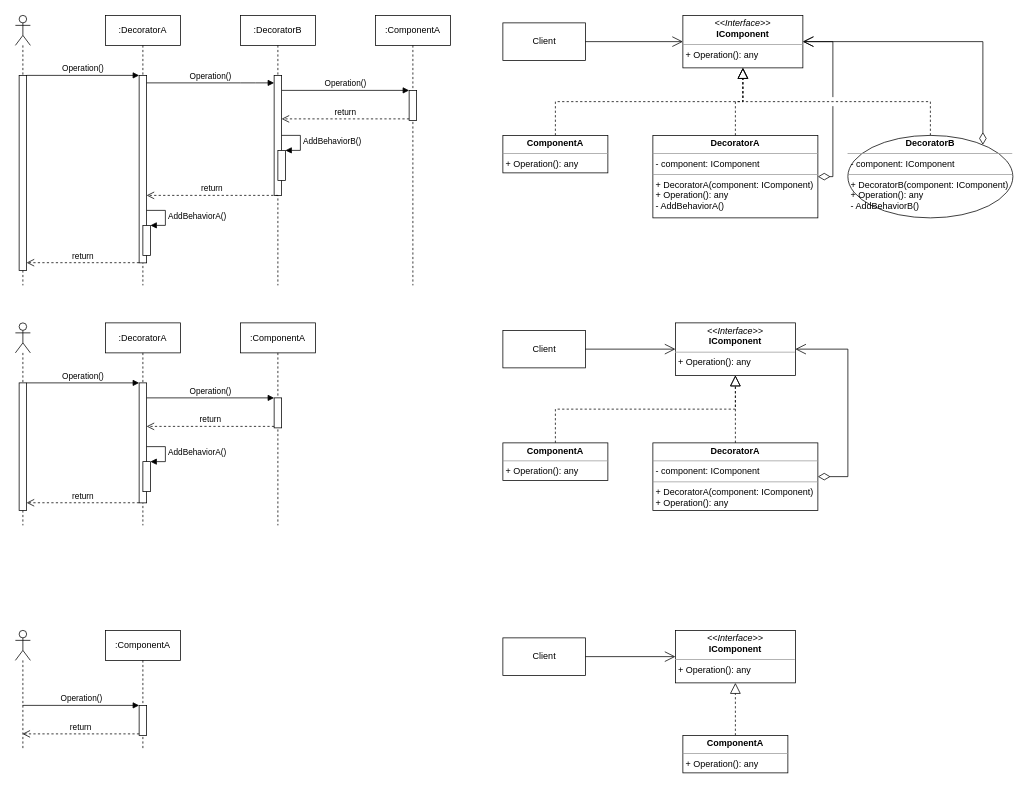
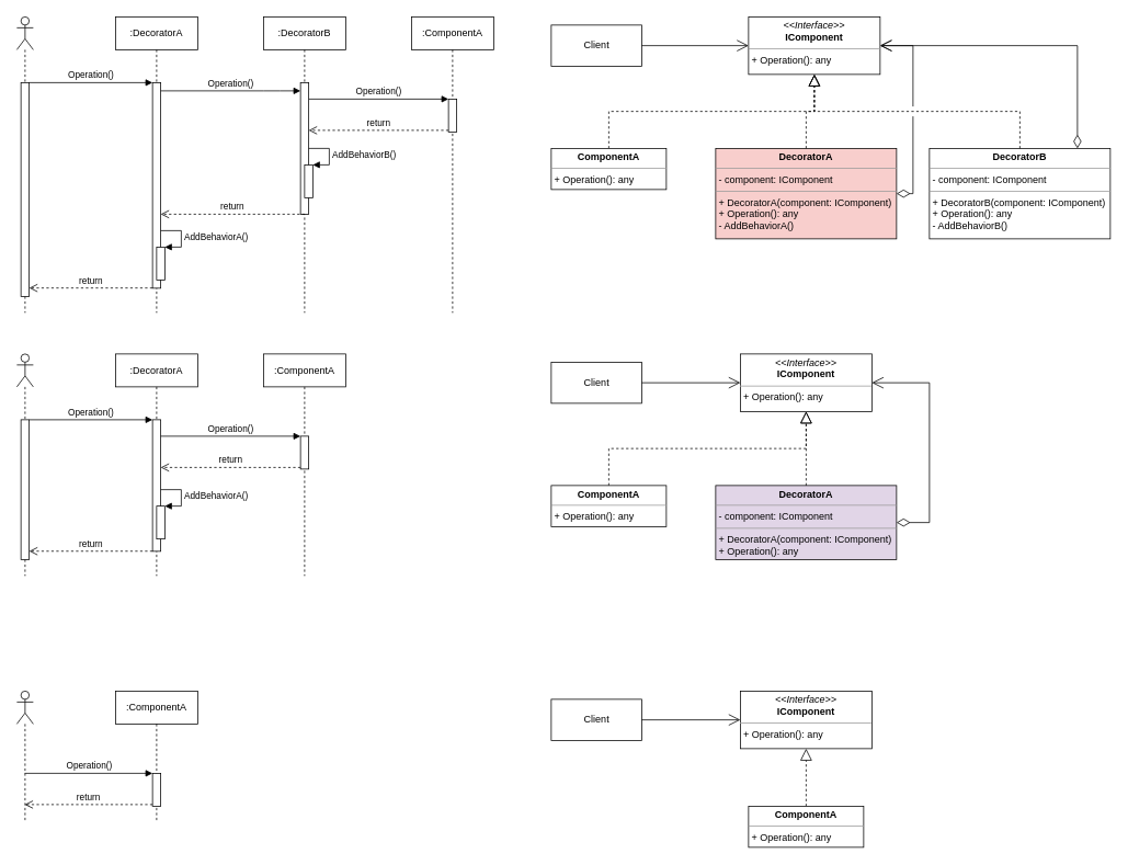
  <mxCell id="0" />
  <mxCell id="1" parent="0" />
  <mxCell id="2" value="" style="shape=umlLifeline;participant=umlActor;perimeter=lifelinePerimeter;whiteSpace=wrap;html=1;container=1;collapsible=0;recursiveResize=0;verticalAlign=top;spacingTop=36;labelBackgroundColor=#ffffff;outlineConnect=0;" parent="1" vertex="1"><mxGeometry x="20" y="20" width="20" height="360" as="geometry" /></mxCell>
  <mxCell id="3" value=":DecoratorA" style="shape=umlLifeline;perimeter=lifelinePerimeter;whiteSpace=wrap;html=1;container=1;collapsible=0;recursiveResize=0;outlineConnect=0;" parent="1" vertex="1"><mxGeometry x="140" y="20" width="100" height="360" as="geometry" /></mxCell>
  <mxCell id="4" value="" style="html=1;points=[];perimeter=orthogonalPerimeter;" parent="3" vertex="1"><mxGeometry x="45" y="80" width="10" height="250" as="geometry" /></mxCell>
  <mxCell id="5" value="" style="html=1;points=[];perimeter=orthogonalPerimeter;" parent="3" vertex="1"><mxGeometry x="50" y="280" width="10" height="40" as="geometry" /></mxCell>
  <mxCell id="6" value="AddBehaviorA()" style="edgeStyle=orthogonalEdgeStyle;html=1;align=left;spacingLeft=2;endArrow=block;rounded=0;entryX=1;entryY=0;" parent="3" target="5" edge="1"><mxGeometry relative="1" as="geometry"><mxPoint x="55" y="260" as="sourcePoint" /><Array as="points"><mxPoint x="80" y="260" /></Array></mxGeometry></mxCell>
  <mxCell id="7" value="Operation()" style="html=1;verticalAlign=bottom;endArrow=block;entryX=0;entryY=0;" parent="1" source="24" target="4" edge="1"><mxGeometry relative="1" as="geometry"><mxPoint x="30" y="100" as="sourcePoint" /></mxGeometry></mxCell>
  <mxCell id="8" value="return" style="html=1;verticalAlign=bottom;endArrow=open;dashed=1;endSize=8;exitX=-0.007;exitY=0.999;exitPerimeter=0;" parent="1" source="4" target="24" edge="1"><mxGeometry relative="1" as="geometry"><mxPoint x="30" y="176" as="targetPoint" /><mxPoint x="185" y="360" as="sourcePoint" /></mxGeometry></mxCell>
  <mxCell id="9" value=":ComponentA" style="shape=umlLifeline;perimeter=lifelinePerimeter;whiteSpace=wrap;html=1;container=1;collapsible=0;recursiveResize=0;outlineConnect=0;" parent="1" vertex="1"><mxGeometry x="500" y="20" width="100" height="360" as="geometry" /></mxCell>
  <mxCell id="10" value="" style="html=1;points=[];perimeter=orthogonalPerimeter;" parent="9" vertex="1"><mxGeometry x="45" y="100" width="10" height="40" as="geometry" /></mxCell>
  <mxCell id="11" value="Operation()" style="html=1;verticalAlign=bottom;endArrow=block;entryX=0;entryY=0;" parent="1" source="20" target="10" edge="1"><mxGeometry relative="1" as="geometry"><mxPoint x="195" y="120" as="sourcePoint" /></mxGeometry></mxCell>
  <mxCell id="12" value="return" style="html=1;verticalAlign=bottom;endArrow=open;dashed=1;endSize=8;exitX=0;exitY=0.95;" parent="1" source="10" target="20" edge="1"><mxGeometry relative="1" as="geometry"><mxPoint x="195" y="196" as="targetPoint" /></mxGeometry></mxCell>
  <mxCell id="13" value="" style="shape=umlLifeline;participant=umlActor;perimeter=lifelinePerimeter;whiteSpace=wrap;html=1;container=1;collapsible=0;recursiveResize=0;verticalAlign=top;spacingTop=36;labelBackgroundColor=#ffffff;outlineConnect=0;" parent="1" vertex="1"><mxGeometry x="20" y="840" width="20" height="160" as="geometry" /></mxCell>
  <mxCell id="14" value=":ComponentA" style="shape=umlLifeline;perimeter=lifelinePerimeter;whiteSpace=wrap;html=1;container=1;collapsible=0;recursiveResize=0;outlineConnect=0;" parent="1" vertex="1"><mxGeometry x="140" y="840" width="100" height="160" as="geometry" /></mxCell>
  <mxCell id="15" value="" style="html=1;points=[];perimeter=orthogonalPerimeter;" parent="14" vertex="1"><mxGeometry x="45" y="100" width="10" height="40" as="geometry" /></mxCell>
  <mxCell id="16" value="Operation()" style="html=1;verticalAlign=bottom;endArrow=block;entryX=0;entryY=0;" parent="1" source="13" target="15" edge="1"><mxGeometry relative="1" as="geometry"><mxPoint x="195" y="940" as="sourcePoint" /></mxGeometry></mxCell>
  <mxCell id="17" value="return" style="html=1;verticalAlign=bottom;endArrow=open;dashed=1;endSize=8;exitX=0;exitY=0.95;" parent="1" source="15" target="13" edge="1"><mxGeometry relative="1" as="geometry"><mxPoint x="195" y="1016" as="targetPoint" /></mxGeometry></mxCell>
  <mxCell id="18" value="&lt;p style=&quot;margin: 0px ; margin-top: 4px ; text-align: center&quot;&gt;&lt;i&gt;&amp;lt;&amp;lt;Interface&amp;gt;&amp;gt;&lt;/i&gt;&lt;br&gt;&lt;b&gt;IComponent&lt;/b&gt;&lt;/p&gt;&lt;hr size=&quot;1&quot;&gt;&lt;p style=&quot;margin: 0px ; margin-left: 4px&quot;&gt;&lt;/p&gt;&lt;p style=&quot;margin: 0px ; margin-left: 4px&quot;&gt;+ Operation(): any&lt;br&gt;&lt;/p&gt;" style="verticalAlign=top;align=left;overflow=fill;fontSize=12;fontFamily=Helvetica;html=1;" parent="1" vertex="1"><mxGeometry x="910" y="20" width="160" height="70" as="geometry" /></mxCell>
  <mxCell id="19" value=":DecoratorB" style="shape=umlLifeline;perimeter=lifelinePerimeter;whiteSpace=wrap;html=1;container=1;collapsible=0;recursiveResize=0;outlineConnect=0;" parent="1" vertex="1"><mxGeometry x="320" y="20" width="100" height="360" as="geometry" /></mxCell>
  <mxCell id="20" value="" style="html=1;points=[];perimeter=orthogonalPerimeter;" parent="19" vertex="1"><mxGeometry x="45" y="80" width="10" height="160" as="geometry" /></mxCell>
  <mxCell id="21" value="Operation()" style="html=1;verticalAlign=bottom;endArrow=block;" parent="1" source="4" target="20" edge="1"><mxGeometry relative="1" as="geometry"><mxPoint x="215" y="139.5" as="sourcePoint" /><mxPoint x="370" y="139.5" as="targetPoint" /><Array as="points"><mxPoint x="330" y="110" /></Array></mxGeometry></mxCell>
  <mxCell id="22" value="" style="html=1;points=[];perimeter=orthogonalPerimeter;" parent="1" vertex="1"><mxGeometry x="370" y="200" width="10" height="40" as="geometry" /></mxCell>
  <mxCell id="23" value="AddBehaviorB()" style="edgeStyle=orthogonalEdgeStyle;html=1;align=left;spacingLeft=2;endArrow=block;rounded=0;entryX=1;entryY=0;" parent="1" target="22" edge="1"><mxGeometry relative="1" as="geometry"><mxPoint x="375" y="180" as="sourcePoint" /><Array as="points"><mxPoint x="400" y="180" /></Array></mxGeometry></mxCell>
  <mxCell id="24" value="" style="html=1;points=[];perimeter=orthogonalPerimeter;" parent="1" vertex="1"><mxGeometry x="25" y="100" width="10" height="260" as="geometry" /></mxCell>
  <mxCell id="25" value="return" style="html=1;verticalAlign=bottom;endArrow=open;dashed=1;endSize=8;exitX=0.5;exitY=1;exitPerimeter=0;" parent="1" source="20" target="4" edge="1"><mxGeometry relative="1" as="geometry"><mxPoint x="185" y="280.138" as="targetPoint" /><mxPoint x="354.931" y="280.138" as="sourcePoint" /></mxGeometry></mxCell>
  <mxCell id="26" value="" style="endArrow=block;dashed=1;endFill=0;endSize=12;html=1;edgeStyle=elbowEdgeStyle;elbow=vertical;rounded=0;" parent="1" source="27" target="18" edge="1"><mxGeometry width="160" relative="1" as="geometry"><mxPoint x="760" y="180" as="sourcePoint" /><mxPoint x="1060" y="450" as="targetPoint" /></mxGeometry></mxCell>
  <mxCell id="27" value="&lt;p style=&quot;margin: 0px ; margin-top: 4px ; text-align: center&quot;&gt;&lt;b&gt;ComponentA&lt;/b&gt;&lt;/p&gt;&lt;hr size=&quot;1&quot;&gt;&lt;p style=&quot;margin: 0px ; margin-left: 4px&quot;&gt;&lt;/p&gt;&lt;p style=&quot;margin: 0px ; margin-left: 4px&quot;&gt;+ Operation(): any&lt;/p&gt;" style="verticalAlign=top;align=left;overflow=fill;fontSize=12;fontFamily=Helvetica;html=1;" parent="1" vertex="1"><mxGeometry x="670" y="180" width="140" height="50" as="geometry" /></mxCell>
- <mxCell id="28" value="&lt;p style=&quot;margin: 0px ; margin-top: 4px ; text-align: center&quot;&gt;&lt;b&gt;DecoratorA&lt;/b&gt;&lt;/p&gt;&lt;hr size=&quot;1&quot;&gt;&lt;p style=&quot;margin: 0px ; margin-left: 4px&quot;&gt;- component: IComponent&lt;/p&gt;&lt;hr size=&quot;1&quot;&gt;&lt;p style=&quot;margin: 0px ; margin-left: 4px&quot;&gt;+ DecoratorA(component: IComponent)&lt;/p&gt;&lt;p style=&quot;margin: 0px ; margin-left: 4px&quot;&gt;+ Operation(): any&lt;/p&gt;&lt;p style=&quot;margin: 0px ; margin-left: 4px&quot;&gt;- AddBehaviorA()&lt;/p&gt;" style="verticalAlign=top;align=left;overflow=fill;fontSize=12;fontFamily=Helvetica;html=1;" parent="1" vertex="1"><mxGeometry x="870" y="180" width="220" height="110" as="geometry" /></mxCell>
- <mxCell id="29" value="&lt;p style=&quot;margin: 0px ; margin-top: 4px ; text-align: center&quot;&gt;&lt;b&gt;DecoratorB&lt;/b&gt;&lt;/p&gt;&lt;hr size=&quot;1&quot;&gt;&lt;p style=&quot;margin: 0px ; margin-left: 4px&quot;&gt;- component: IComponent&lt;/p&gt;&lt;hr size=&quot;1&quot;&gt;&lt;p style=&quot;margin: 0px ; margin-left: 4px&quot;&gt;+ DecoratorB(component: IComponent)&lt;br&gt;&lt;/p&gt;&lt;p style=&quot;margin: 0px ; margin-left: 4px&quot;&gt;+ Operation(): any&lt;/p&gt;&lt;p style=&quot;margin: 0px ; margin-left: 4px&quot;&gt;- AddBehaviorB()&lt;/p&gt;" style="ellipse;verticalAlign=top;align=left;overflow=fill;fontSize=12;fontFamily=Helvetica;html=1;" parent="1" vertex="1"><mxGeometry x="1130" y="180" width="220" height="110" as="geometry" /></mxCell>
+ <mxCell id="28" value="&lt;p style=&quot;margin: 0px ; margin-top: 4px ; text-align: center&quot;&gt;&lt;b&gt;DecoratorA&lt;/b&gt;&lt;/p&gt;&lt;hr size=&quot;1&quot;&gt;&lt;p style=&quot;margin: 0px ; margin-left: 4px&quot;&gt;- component: IComponent&lt;/p&gt;&lt;hr size=&quot;1&quot;&gt;&lt;p style=&quot;margin: 0px ; margin-left: 4px&quot;&gt;+ DecoratorA(component: IComponent)&lt;/p&gt;&lt;p style=&quot;margin: 0px ; margin-left: 4px&quot;&gt;+ Operation(): any&lt;/p&gt;&lt;p style=&quot;margin: 0px ; margin-left: 4px&quot;&gt;- AddBehaviorA()&lt;/p&gt;" style="verticalAlign=top;align=left;overflow=fill;fontSize=12;fontFamily=Helvetica;html=1;fillColor=#f8cecc;" parent="1" vertex="1"><mxGeometry x="870" y="180" width="220" height="110" as="geometry" /></mxCell>
+ <mxCell id="29" value="&lt;p style=&quot;margin: 0px ; margin-top: 4px ; text-align: center&quot;&gt;&lt;b&gt;DecoratorB&lt;/b&gt;&lt;/p&gt;&lt;hr size=&quot;1&quot;&gt;&lt;p style=&quot;margin: 0px ; margin-left: 4px&quot;&gt;- component: IComponent&lt;/p&gt;&lt;hr size=&quot;1&quot;&gt;&lt;p style=&quot;margin: 0px ; margin-left: 4px&quot;&gt;+ DecoratorB(component: IComponent)&lt;br&gt;&lt;/p&gt;&lt;p style=&quot;margin: 0px ; margin-left: 4px&quot;&gt;+ Operation(): any&lt;/p&gt;&lt;p style=&quot;margin: 0px ; margin-left: 4px&quot;&gt;- AddBehaviorB()&lt;/p&gt;" style="verticalAlign=top;align=left;overflow=fill;fontSize=12;fontFamily=Helvetica;html=1;" parent="1" vertex="1"><mxGeometry x="1130" y="180" width="220" height="110" as="geometry" /></mxCell>
  <mxCell id="30" value="" style="endArrow=block;dashed=1;endFill=0;endSize=12;html=1;edgeStyle=elbowEdgeStyle;elbow=vertical;rounded=0;" parent="1" source="28" target="18" edge="1"><mxGeometry width="160" relative="1" as="geometry"><mxPoint x="760" y="190" as="sourcePoint" /><mxPoint x="920" y="100" as="targetPoint" /></mxGeometry></mxCell>
  <mxCell id="31" value="" style="endArrow=block;dashed=1;endFill=0;endSize=12;html=1;edgeStyle=elbowEdgeStyle;elbow=vertical;rounded=0;" parent="1" source="29" target="18" edge="1"><mxGeometry width="160" relative="1" as="geometry"><mxPoint x="770" y="200" as="sourcePoint" /><mxPoint x="930" y="110" as="targetPoint" /></mxGeometry></mxCell>
  <mxCell id="32" value="" style="endArrow=open;endFill=1;endSize=12;html=1;edgeStyle=elbowEdgeStyle;rounded=0;jumpStyle=gap;jumpSize=12;startSize=14;startArrow=diamondThin;startFill=0;" parent="1" source="28" target="18" edge="1"><mxGeometry width="160" relative="1" as="geometry"><mxPoint x="980" y="410" as="sourcePoint" /><mxPoint x="1140" y="410" as="targetPoint" /><Array as="points"><mxPoint x="1110" y="109" /></Array></mxGeometry></mxCell>
  <mxCell id="33" value="" style="endArrow=open;endFill=1;endSize=12;html=1;edgeStyle=elbowEdgeStyle;rounded=0;jumpStyle=gap;jumpSize=12;startArrow=diamondThin;startFill=0;startSize=14;" parent="1" source="29" target="18" edge="1"><mxGeometry width="160" relative="1" as="geometry"><mxPoint x="1450" y="220" as="sourcePoint" /><mxPoint x="1420" y="40" as="targetPoint" /><Array as="points"><mxPoint x="1310" y="120" /><mxPoint x="1290" y="160" /></Array></mxGeometry></mxCell>
  <mxCell id="34" value="&lt;p style=&quot;margin: 0px ; margin-top: 4px ; text-align: center&quot;&gt;&lt;i&gt;&amp;lt;&amp;lt;Interface&amp;gt;&amp;gt;&lt;/i&gt;&lt;br&gt;&lt;b&gt;IComponent&lt;/b&gt;&lt;/p&gt;&lt;hr size=&quot;1&quot;&gt;&lt;p style=&quot;margin: 0px ; margin-left: 4px&quot;&gt;&lt;/p&gt;&lt;p style=&quot;margin: 0px ; margin-left: 4px&quot;&gt;+ Operation(): any&lt;br&gt;&lt;/p&gt;" style="verticalAlign=top;align=left;overflow=fill;fontSize=12;fontFamily=Helvetica;html=1;" parent="1" vertex="1"><mxGeometry x="900" y="430" width="160" height="70" as="geometry" /></mxCell>
  <mxCell id="35" value="" style="endArrow=block;dashed=1;endFill=0;endSize=12;html=1;edgeStyle=elbowEdgeStyle;elbow=vertical;rounded=0;" parent="1" source="36" target="34" edge="1"><mxGeometry width="160" relative="1" as="geometry"><mxPoint x="760" y="590" as="sourcePoint" /><mxPoint x="1060" y="860" as="targetPoint" /></mxGeometry></mxCell>
  <mxCell id="36" value="&lt;p style=&quot;margin: 0px ; margin-top: 4px ; text-align: center&quot;&gt;&lt;b&gt;ComponentA&lt;/b&gt;&lt;/p&gt;&lt;hr size=&quot;1&quot;&gt;&lt;p style=&quot;margin: 0px ; margin-left: 4px&quot;&gt;&lt;/p&gt;&lt;p style=&quot;margin: 0px ; margin-left: 4px&quot;&gt;+ Operation(): any&lt;/p&gt;" style="verticalAlign=top;align=left;overflow=fill;fontSize=12;fontFamily=Helvetica;html=1;" parent="1" vertex="1"><mxGeometry x="670" y="590" width="140" height="50" as="geometry" /></mxCell>
- <mxCell id="37" value="&lt;p style=&quot;margin: 0px ; margin-top: 4px ; text-align: center&quot;&gt;&lt;b&gt;DecoratorA&lt;/b&gt;&lt;/p&gt;&lt;hr size=&quot;1&quot;&gt;&lt;p style=&quot;margin: 0px ; margin-left: 4px&quot;&gt;- component: IComponent&lt;/p&gt;&lt;hr size=&quot;1&quot;&gt;&lt;p style=&quot;margin: 0px ; margin-left: 4px&quot;&gt;+ DecoratorA(component: IComponent)&lt;/p&gt;&lt;p style=&quot;margin: 0px ; margin-left: 4px&quot;&gt;+ Operation(): any&lt;/p&gt;" style="verticalAlign=top;align=left;overflow=fill;fontSize=12;fontFamily=Helvetica;html=1;" parent="1" vertex="1"><mxGeometry x="870" y="590" width="220" height="90" as="geometry" /></mxCell>
+ <mxCell id="37" value="&lt;p style=&quot;margin: 0px ; margin-top: 4px ; text-align: center&quot;&gt;&lt;b&gt;DecoratorA&lt;/b&gt;&lt;/p&gt;&lt;hr size=&quot;1&quot;&gt;&lt;p style=&quot;margin: 0px ; margin-left: 4px&quot;&gt;- component: IComponent&lt;/p&gt;&lt;hr size=&quot;1&quot;&gt;&lt;p style=&quot;margin: 0px ; margin-left: 4px&quot;&gt;+ DecoratorA(component: IComponent)&lt;/p&gt;&lt;p style=&quot;margin: 0px ; margin-left: 4px&quot;&gt;+ Operation(): any&lt;/p&gt;" style="verticalAlign=top;align=left;overflow=fill;fontSize=12;fontFamily=Helvetica;html=1;fillColor=#e1d5e7;" parent="1" vertex="1"><mxGeometry x="870" y="590" width="220" height="90" as="geometry" /></mxCell>
  <mxCell id="38" value="" style="endArrow=block;dashed=1;endFill=0;endSize=12;html=1;edgeStyle=elbowEdgeStyle;elbow=vertical;rounded=0;" parent="1" source="37" target="34" edge="1"><mxGeometry width="160" relative="1" as="geometry"><mxPoint x="760" y="600" as="sourcePoint" /><mxPoint x="920" y="510" as="targetPoint" /></mxGeometry></mxCell>
  <mxCell id="39" value="Client" style="html=1;" parent="1" vertex="1"><mxGeometry x="670" y="440" width="110" height="50" as="geometry" /></mxCell>
  <mxCell id="40" value="" style="endArrow=open;html=1;endSize=12;startArrow=diamondThin;startSize=14;startFill=0;edgeStyle=orthogonalEdgeStyle;align=left;verticalAlign=bottom;rounded=0;" parent="1" source="37" target="34" edge="1"><mxGeometry x="-0.667" y="25" relative="1" as="geometry"><mxPoint x="1280" y="520" as="sourcePoint" /><mxPoint x="1300" y="760" as="targetPoint" /><Array as="points"><mxPoint x="1130" y="635" /><mxPoint x="1130" y="465" /></Array><mxPoint x="45" y="-15" as="offset" /></mxGeometry></mxCell>
  <mxCell id="41" value="" style="endArrow=open;html=1;endSize=12;startArrow=none;startSize=14;startFill=0;align=left;verticalAlign=bottom;" parent="1" source="39" target="34" edge="1"><mxGeometry x="-0.346" y="16" relative="1" as="geometry"><mxPoint x="800" y="454.5" as="sourcePoint" /><mxPoint x="860" y="400" as="targetPoint" /><mxPoint as="offset" /></mxGeometry></mxCell>
  <mxCell id="42" value="Client" style="html=1;" parent="1" vertex="1"><mxGeometry x="670" y="30" width="110" height="50" as="geometry" /></mxCell>
  <mxCell id="43" value="" style="endArrow=open;html=1;endSize=12;startArrow=none;startSize=14;startFill=0;align=left;verticalAlign=bottom;" parent="1" source="42" target="18" edge="1"><mxGeometry x="-0.346" y="16" relative="1" as="geometry"><mxPoint x="800" y="34.5" as="sourcePoint" /><mxPoint x="900" y="45" as="targetPoint" /><mxPoint as="offset" /></mxGeometry></mxCell>
  <mxCell id="44" value="&lt;p style=&quot;margin: 0px ; margin-top: 4px ; text-align: center&quot;&gt;&lt;i&gt;&amp;lt;&amp;lt;Interface&amp;gt;&amp;gt;&lt;/i&gt;&lt;br&gt;&lt;b&gt;IComponent&lt;/b&gt;&lt;/p&gt;&lt;hr size=&quot;1&quot;&gt;&lt;p style=&quot;margin: 0px ; margin-left: 4px&quot;&gt;&lt;/p&gt;&lt;p style=&quot;margin: 0px ; margin-left: 4px&quot;&gt;+ Operation(): any&lt;br&gt;&lt;/p&gt;" style="verticalAlign=top;align=left;overflow=fill;fontSize=12;fontFamily=Helvetica;html=1;" parent="1" vertex="1"><mxGeometry x="900" y="840" width="160" height="70" as="geometry" /></mxCell>
  <mxCell id="45" value="" style="endArrow=block;dashed=1;endFill=0;endSize=12;html=1;edgeStyle=elbowEdgeStyle;elbow=vertical;rounded=0;" parent="1" source="46" target="44" edge="1"><mxGeometry width="160" relative="1" as="geometry"><mxPoint x="760" y="1000" as="sourcePoint" /><mxPoint x="1060" y="1270" as="targetPoint" /></mxGeometry></mxCell>
  <mxCell id="46" value="&lt;p style=&quot;margin: 0px ; margin-top: 4px ; text-align: center&quot;&gt;&lt;b&gt;ComponentA&lt;/b&gt;&lt;/p&gt;&lt;hr size=&quot;1&quot;&gt;&lt;p style=&quot;margin: 0px ; margin-left: 4px&quot;&gt;&lt;/p&gt;&lt;p style=&quot;margin: 0px ; margin-left: 4px&quot;&gt;+ Operation(): any&lt;/p&gt;" style="verticalAlign=top;align=left;overflow=fill;fontSize=12;fontFamily=Helvetica;html=1;" parent="1" vertex="1"><mxGeometry x="910" y="980" width="140" height="50" as="geometry" /></mxCell>
  <mxCell id="47" value="Client" style="html=1;" parent="1" vertex="1"><mxGeometry x="670" y="850" width="110" height="50" as="geometry" /></mxCell>
  <mxCell id="48" value="" style="endArrow=open;html=1;endSize=12;startArrow=none;startSize=14;startFill=0;align=left;verticalAlign=bottom;" parent="1" source="47" target="44" edge="1"><mxGeometry x="-0.346" y="16" relative="1" as="geometry"><mxPoint x="800" y="864.5" as="sourcePoint" /><mxPoint x="860" y="810" as="targetPoint" /><mxPoint as="offset" /></mxGeometry></mxCell>
  <mxCell id="49" value="" style="shape=umlLifeline;participant=umlActor;perimeter=lifelinePerimeter;whiteSpace=wrap;html=1;container=1;collapsible=0;recursiveResize=0;verticalAlign=top;spacingTop=36;labelBackgroundColor=#ffffff;outlineConnect=0;" parent="1" vertex="1"><mxGeometry x="20" y="430" width="20" height="270" as="geometry" /></mxCell>
  <mxCell id="50" value=":DecoratorA" style="shape=umlLifeline;perimeter=lifelinePerimeter;whiteSpace=wrap;html=1;container=1;collapsible=0;recursiveResize=0;outlineConnect=0;" parent="1" vertex="1"><mxGeometry x="140" y="430" width="100" height="270" as="geometry" /></mxCell>
  <mxCell id="51" value="" style="html=1;points=[];perimeter=orthogonalPerimeter;" parent="50" vertex="1"><mxGeometry x="45" y="80" width="10" height="160" as="geometry" /></mxCell>
  <mxCell id="52" value="" style="html=1;points=[];perimeter=orthogonalPerimeter;" parent="50" vertex="1"><mxGeometry x="50" y="185" width="10" height="40" as="geometry" /></mxCell>
  <mxCell id="53" value="AddBehaviorA()" style="edgeStyle=orthogonalEdgeStyle;html=1;align=left;spacingLeft=2;endArrow=block;rounded=0;entryX=1;entryY=0;" parent="50" target="52" edge="1"><mxGeometry relative="1" as="geometry"><mxPoint x="55" y="165" as="sourcePoint" /><Array as="points"><mxPoint x="80" y="165" /></Array></mxGeometry></mxCell>
  <mxCell id="54" value="Operation()" style="html=1;verticalAlign=bottom;endArrow=block;entryX=0;entryY=0;" parent="1" source="60" target="51" edge="1"><mxGeometry relative="1" as="geometry"><mxPoint x="30" y="510" as="sourcePoint" /></mxGeometry></mxCell>
  <mxCell id="55" value="return" style="html=1;verticalAlign=bottom;endArrow=open;dashed=1;endSize=8;exitX=-0.007;exitY=0.999;exitPerimeter=0;" parent="1" source="51" target="60" edge="1"><mxGeometry relative="1" as="geometry"><mxPoint x="30" y="586" as="targetPoint" /><mxPoint x="185" y="770" as="sourcePoint" /></mxGeometry></mxCell>
  <mxCell id="56" value=":ComponentA" style="shape=umlLifeline;perimeter=lifelinePerimeter;whiteSpace=wrap;html=1;container=1;collapsible=0;recursiveResize=0;outlineConnect=0;" parent="1" vertex="1"><mxGeometry x="320" y="430" width="100" height="270" as="geometry" /></mxCell>
  <mxCell id="57" value="" style="html=1;points=[];perimeter=orthogonalPerimeter;" parent="56" vertex="1"><mxGeometry x="45" y="100" width="10" height="40" as="geometry" /></mxCell>
  <mxCell id="58" value="Operation()" style="html=1;verticalAlign=bottom;endArrow=block;entryX=0;entryY=0;" parent="1" source="51" target="57" edge="1"><mxGeometry relative="1" as="geometry"><mxPoint x="375" y="530" as="sourcePoint" /></mxGeometry></mxCell>
  <mxCell id="59" value="return" style="html=1;verticalAlign=bottom;endArrow=open;dashed=1;endSize=8;exitX=0;exitY=0.95;" parent="1" source="57" target="51" edge="1"><mxGeometry relative="1" as="geometry"><mxPoint x="375" y="568" as="targetPoint" /></mxGeometry></mxCell>
  <mxCell id="60" value="" style="html=1;points=[];perimeter=orthogonalPerimeter;" parent="1" vertex="1"><mxGeometry x="25" y="510" width="10" height="170" as="geometry" /></mxCell>
